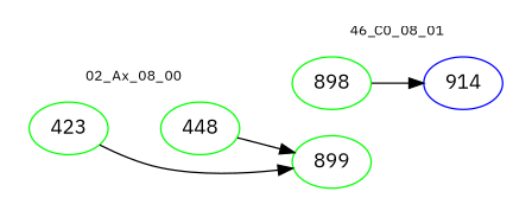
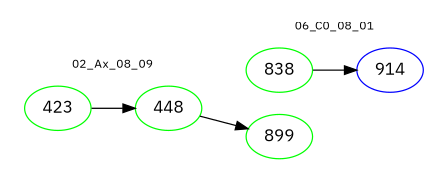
  digraph {
    fontname="IBM Plex Sans"
    rankdir=LR
    node [color=green fontname="IBM Plex Sans"]
    edge [color=black fontname="IBM Plex Sans"]
    n1 [label=423]
    n2 [label=448]
-   n3 [label=898]
+   n3 [label=838]
    n4 [color=blue label=914]
    n5 [label=899]
    subgraph cluster_1 {
      color=white
      fontsize=10
-     label="02_Ax_08_00"
+     label="02_Ax_08_09"
      n1
      n2
    }
    subgraph cluster_2 {
      color=white
      fontsize=10
-     label="46_C0_08_01"
+     label="06_C0_08_01"
      n3
      n4
      n5
    }
-   n1 -> n5
+   n1 -> n2
    n2 -> n5
    n3 -> n4
  }
